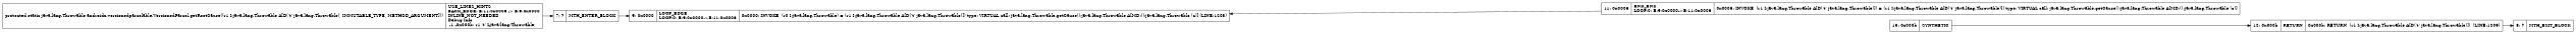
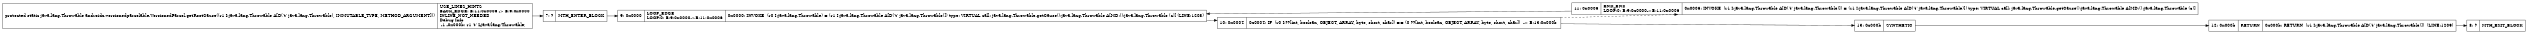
  digraph {
    rankdir=LR
    node [shape=record]
    n1 [label="{7\:\ ?|MTH_ENTER_BLOCK\l}"]
    n2 [label="{9\:\ 0x0000|LOOP_EDGE\lLOOP:0: B:9:0x0000\-\>B:11:0x0006\l|0x0000: INVOKE  (r0 I:java.lang.Throwable) = (r1 I:java.lang.Throwable A[D('t' java.lang.Throwable)]) type: VIRTUAL call: java.lang.Throwable.getCause():java.lang.Throwable A[MD:():java.lang.Throwable (c)] (LINE:1208)\l}"]
+   n3 [label="{10\:\ 0x0004|0x0004: IF  (r0 I:??[int, boolean, OBJECT, ARRAY, byte, short, char]) == (0 ??[int, boolean, OBJECT, ARRAY, byte, short, char])  \-\> B:13:0x000b \l}"]
    n4 [label="{11\:\ 0x0006|END_END\lLOOP:0: B:9:0x0000\-\>B:11:0x0006\l|0x0006: INVOKE  (r1 I:java.lang.Throwable A[D('t' java.lang.Throwable)]) = (r1 I:java.lang.Throwable A[D('t' java.lang.Throwable)]) type: VIRTUAL call: java.lang.Throwable.getCause():java.lang.Throwable A[MD:():java.lang.Throwable (c)]\l}"]
    n5 [label="{13\:\ 0x000b|SYNTHETIC\l}"]
    n6 [label="{12\:\ 0x000b|RETURN\l|0x000b: RETURN  (r1 I:java.lang.Throwable A[D('t' java.lang.Throwable)])  (LINE:1209)\l}"]
    n7 [label="{8\:\ ?|MTH_EXIT_BLOCK\l}"]
    n8 [label="{protected static java.lang.Throwable androidx.versionedparcelable.VersionedParcel.getRootCause((r1 I:java.lang.Throwable A[D('t' java.lang.Throwable), IMMUTABLE_TYPE, METHOD_ARGUMENT]))  | USE_LINES_HINTS\lBACK_EDGE: B:11:0x0006 \-\> B:9:0x0000\lINLINE_NOT_NEEDED\lDebug Info:\l  \-1 \-0x000b: r1 't' Ljava\/lang\/Throwable;\l}"]
    n1 -> n2
+   n2 -> n3
+   n3 -> n4 [style=dashed]
+   n3 -> n5
    n4 -> n2
    n5 -> n6
    n6 -> n7
    n8 -> n1
  }
